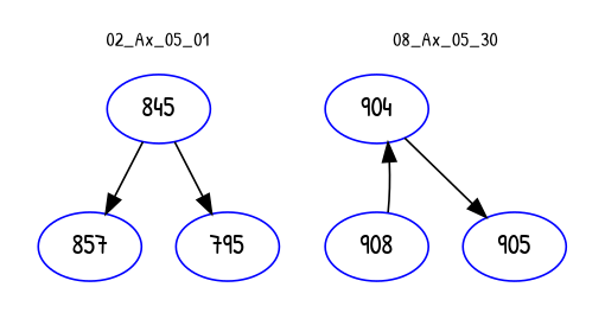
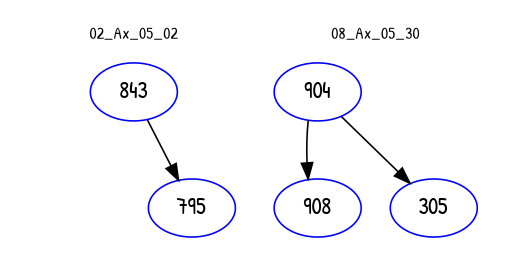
  digraph {
    fontname="Patrick Hand"
    node [color=blue fontname="Patrick Hand"]
    edge [color=black fontname="Patrick Hand"]
-   n1 [label=845]
-   n2 [label=857]
+   n1 [label=843]
    n3 [label=795]
    n4 [label=904]
    n5 [label=908]
-   n6 [label=905]
+   n6 [label=305]
    subgraph cluster_1 {
      color=white
      fontsize=10
-     label="02_Ax_05_01"
+     label="02_Ax_05_02"
      n1
-     n2
      n3
    }
    subgraph cluster_2 {
      color=white
      fontsize=10
      label="08_Ax_05_30"
      n4
      n5
      n6
    }
-   n1 -> n2
    n1 -> n3
-   n5 -> n4
+   n4 -> n5
    n4 -> n6
  }
